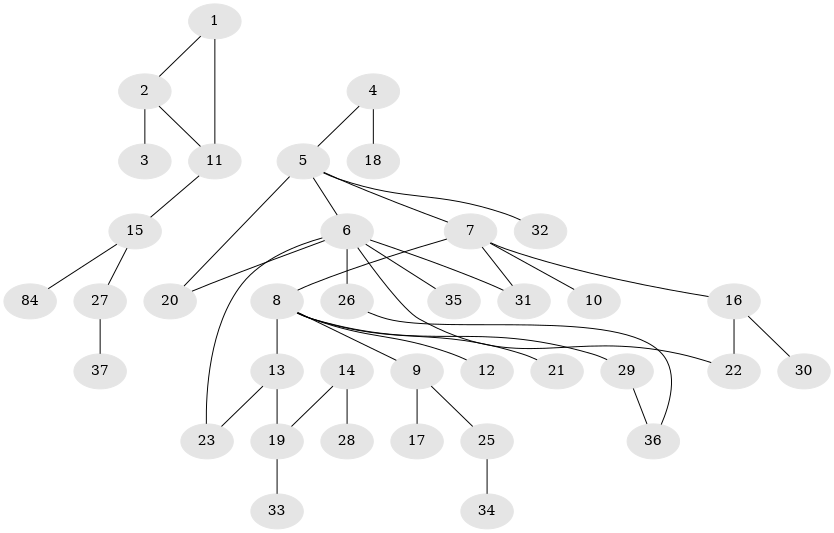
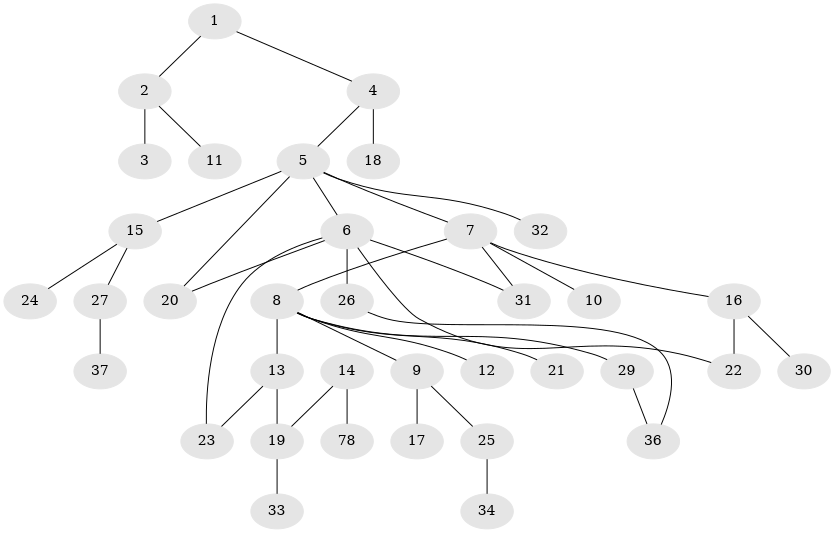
  graph {
    node [color=gray90 style=filled]
    edge [weight=1.0]
    1
    2
    4
    3
    11
    5
    18
    6
    7
    15
    20
    32
    23
    22
    26
    31
-   35
    8
    10
    16
-   24 [label=84]
+   24
    27
    14
    19
-   28
+   28 [label=78]
    36
    9
    12
    13
    21
    29
    30
    17
    25
    34
    33
    37
    1 -- 2
-   1 -- 11
+   1 -- 4
    2 -- 3 [weight=4.0]
    2 -- 11
    4 -- 5
    4 -- 18 [weight=3.0]
    5 -- 6
    5 -- 7
-   11 -- 15
+   5 -- 15
    5 -- 20
    5 -- 32
    6 -- 20
    6 -- 23
    6 -- 22
    6 -- 26
    6 -- 31
-   6 -- 35
    7 -- 31
    7 -- 8
    7 -- 10
    7 -- 16
    15 -- 24
    15 -- 27
    26 -- 36
    8 -- 9
    8 -- 12
    8 -- 13 [weight=9.0]
    8 -- 21
    8 -- 29
    16 -- 22
    16 -- 30
    27 -- 37
    14 -- 19
    14 -- 28
    19 -- 33
    9 -- 17
    9 -- 25 [weight=3.0]
    13 -- 23
    13 -- 19
    29 -- 36
    25 -- 34
  }
